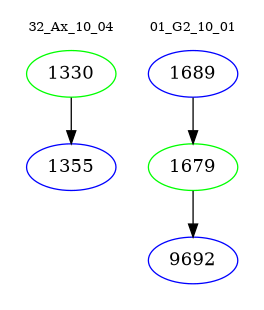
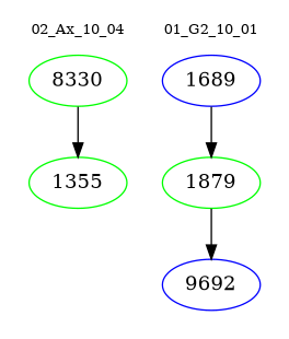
  digraph {
    node [color=blue]
    edge [color=black]
-   n1 [color=green label=1330]
-   n2 [label=1355]
+   n1 [color=green label=8330]
+   n2 [color=green label=1355]
    n3 [label=1689]
-   n4 [color=green label=1679]
+   n4 [color=green label=1879]
    n5 [label=9692]
    subgraph cluster_1 {
      color=white
      fontsize=10
-     label="32_Ax_10_04"
+     label="02_Ax_10_04"
      n1
      n2
    }
    subgraph cluster_2 {
      color=white
      fontsize=10
      label="01_G2_10_01"
      n3
      n4
      n5
    }
    n1 -> n2
    n3 -> n4
    n4 -> n5
  }
